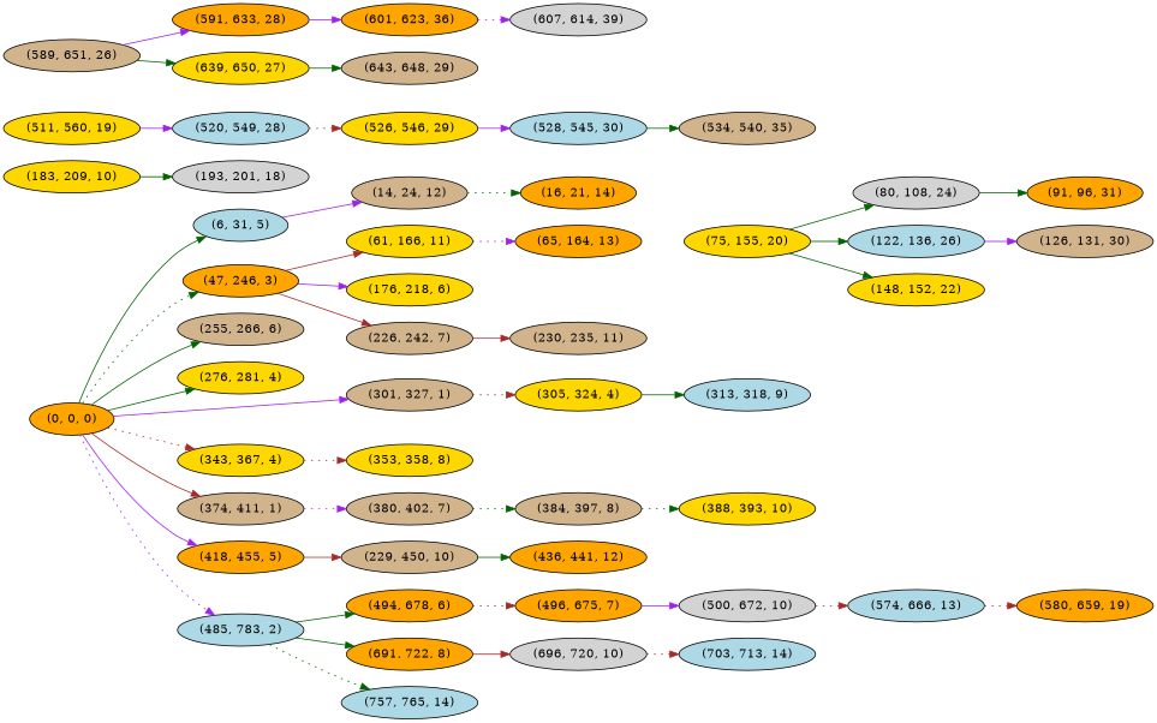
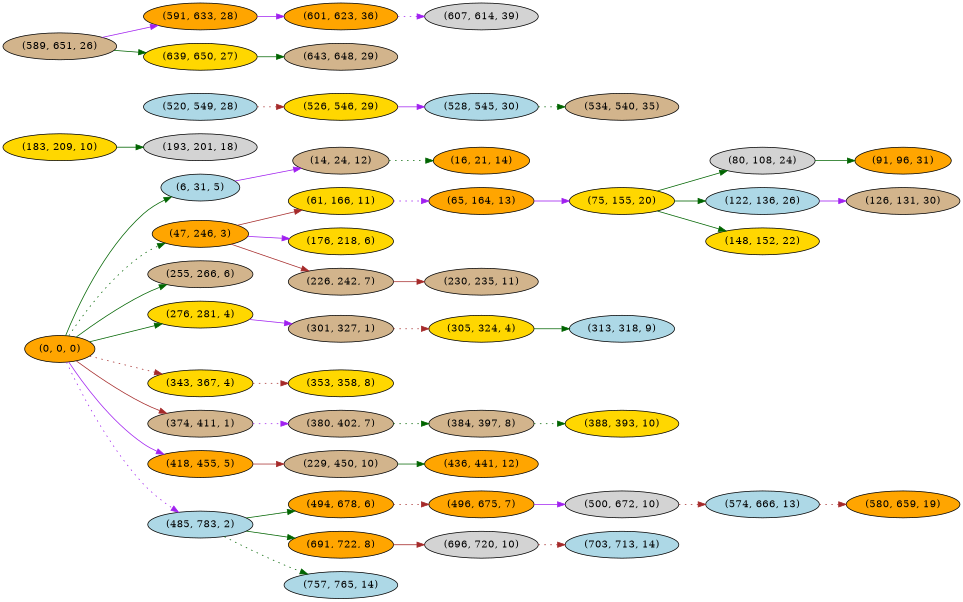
  digraph {
    rankdir=LR
    node [fillcolor=orange style=filled]
    edge [color=darkgreen style=solid]
    "(6, 31, 5)" [fillcolor=lightblue]
    "(0, 0, 0)"
    "(47, 246, 3)"
    "(255, 266, 6)" [fillcolor=tan]
    "(276, 281, 4)" [fillcolor=gold]
    "(301, 327, 1)" [fillcolor=tan]
    "(343, 367, 4)" [fillcolor=gold]
    "(374, 411, 1)" [fillcolor=tan]
    "(418, 455, 5)"
    "(485, 783, 2)" [fillcolor=lightblue]
    "(14, 24, 12)" [fillcolor=tan]
    "(61, 166, 11)" [fillcolor=gold]
    "(176, 218, 6)" [fillcolor=gold]
    "(226, 242, 7)" [fillcolor=tan]
    "(305, 324, 4)" [fillcolor=gold]
    "(353, 358, 8)" [fillcolor=gold]
    "(380, 402, 7)" [fillcolor=tan]
    n18 [fillcolor=tan label="(229, 450, 10)"]
    "(494, 678, 6)"
    "(691, 722, 8)"
    "(757, 765, 14)" [fillcolor=lightblue]
    "(16, 21, 14)"
    "(65, 164, 13)"
    "(230, 235, 11)" [fillcolor=tan]
    "(75, 155, 20)" [fillcolor=gold]
    "(80, 108, 24)" [fillcolor=lightgrey]
    "(122, 136, 26)" [fillcolor=lightblue]
    "(148, 152, 22)" [fillcolor=gold]
    "(91, 96, 31)"
    "(126, 131, 30)" [fillcolor=tan]
    "(183, 209, 10)" [fillcolor=gold]
    "(193, 201, 18)" [fillcolor=lightgrey]
    "(313, 318, 9)" [fillcolor=lightblue]
    "(384, 397, 8)" [fillcolor=tan]
    "(388, 393, 10)" [fillcolor=gold]
    "(436, 441, 12)"
    "(496, 675, 7)"
    "(696, 720, 10)" [fillcolor=lightgrey]
    "(500, 672, 10)" [fillcolor=lightgrey]
    "(574, 666, 13)" [fillcolor=lightblue]
    "(580, 659, 19)"
-   "(511, 560, 19)" [fillcolor=gold]
    "(520, 549, 28)" [fillcolor=lightblue]
    "(526, 546, 29)" [fillcolor=gold]
    "(528, 545, 30)" [fillcolor=lightblue]
    "(534, 540, 35)" [fillcolor=tan]
    "(589, 651, 26)" [fillcolor=tan]
    "(591, 633, 28)"
    "(639, 650, 27)" [fillcolor=gold]
    "(601, 623, 36)"
    "(643, 648, 29)" [fillcolor=tan]
    "(607, 614, 39)" [fillcolor=lightgrey]
    "(703, 713, 14)" [fillcolor=lightblue]
    "(6, 31, 5)" -> "(14, 24, 12)" [color=purple]
    "(0, 0, 0)" -> "(6, 31, 5)"
    "(0, 0, 0)" -> "(47, 246, 3)" [style=dotted]
    "(0, 0, 0)" -> "(255, 266, 6)"
    "(0, 0, 0)" -> "(276, 281, 4)"
-   "(0, 0, 0)" -> "(301, 327, 1)" [color=purple]
+   "(276, 281, 4)" -> "(301, 327, 1)" [color=purple]
    "(0, 0, 0)" -> "(343, 367, 4)" [color=brown style=dotted]
    "(0, 0, 0)" -> "(374, 411, 1)" [color=brown]
    "(0, 0, 0)" -> "(418, 455, 5)" [color=purple]
    "(0, 0, 0)" -> "(485, 783, 2)" [color=purple style=dotted]
    "(47, 246, 3)" -> "(61, 166, 11)" [color=brown]
    "(47, 246, 3)" -> "(176, 218, 6)" [color=purple]
    "(47, 246, 3)" -> "(226, 242, 7)" [color=brown]
    "(301, 327, 1)" -> "(305, 324, 4)" [color=brown style=dotted]
    "(343, 367, 4)" -> "(353, 358, 8)" [color=brown style=dotted]
    "(374, 411, 1)" -> "(380, 402, 7)" [color=purple style=dotted]
    "(418, 455, 5)" -> n18 [color=brown]
    "(485, 783, 2)" -> "(494, 678, 6)"
    "(485, 783, 2)" -> "(691, 722, 8)"
    "(485, 783, 2)" -> "(757, 765, 14)" [style=dotted]
    "(14, 24, 12)" -> "(16, 21, 14)" [style=dotted]
    "(61, 166, 11)" -> "(65, 164, 13)" [color=purple style=dotted]
    "(226, 242, 7)" -> "(230, 235, 11)" [color=brown]
    "(305, 324, 4)" -> "(313, 318, 9)"
    "(380, 402, 7)" -> "(384, 397, 8)" [style=dotted]
    n18 -> "(436, 441, 12)"
    "(494, 678, 6)" -> "(496, 675, 7)" [color=brown style=dotted]
    "(691, 722, 8)" -> "(696, 720, 10)" [color=brown]
+   "(65, 164, 13)" -> "(75, 155, 20)" [color=purple]
    "(75, 155, 20)" -> "(80, 108, 24)"
    "(75, 155, 20)" -> "(122, 136, 26)"
    "(75, 155, 20)" -> "(148, 152, 22)"
    "(80, 108, 24)" -> "(91, 96, 31)"
    "(122, 136, 26)" -> "(126, 131, 30)" [color=purple]
    "(183, 209, 10)" -> "(193, 201, 18)"
    "(384, 397, 8)" -> "(388, 393, 10)" [style=dotted]
    "(496, 675, 7)" -> "(500, 672, 10)" [color=purple]
    "(696, 720, 10)" -> "(703, 713, 14)" [color=brown style=dotted]
    "(500, 672, 10)" -> "(574, 666, 13)" [color=brown style=dotted]
    "(574, 666, 13)" -> "(580, 659, 19)" [color=brown style=dotted]
-   "(511, 560, 19)" -> "(520, 549, 28)" [color=purple]
    "(520, 549, 28)" -> "(526, 546, 29)" [color=brown style=dotted]
    "(526, 546, 29)" -> "(528, 545, 30)" [color=purple]
-   "(528, 545, 30)" -> "(534, 540, 35)"
+   "(528, 545, 30)" -> "(534, 540, 35)" [style=dotted]
    "(589, 651, 26)" -> "(591, 633, 28)" [color=purple]
    "(589, 651, 26)" -> "(639, 650, 27)"
    "(591, 633, 28)" -> "(601, 623, 36)" [color=purple]
    "(639, 650, 27)" -> "(643, 648, 29)"
    "(601, 623, 36)" -> "(607, 614, 39)" [color=purple style=dotted]
  }
